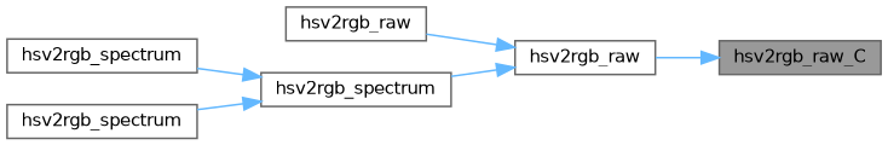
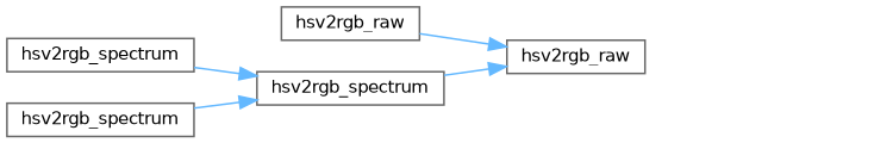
  digraph {
    rankdir=RL
    node [color=grey40 fillcolor=white fontname=Helvetica fontsize=10 shape=box style=filled]
    edge [color=steelblue1 dir=back fontname=Helvetica fontsize=10 labelfontname=Helvetica labelfontsize=10 style=solid]
-   n1 [color=gray40 fillcolor=grey60 fontcolor=black height=0.2 label=hsv2rgb_raw_C width=0.4]
    n2 [height=0.2 label=hsv2rgb_raw width=0.4]
    n3 [height=0.2 label=hsv2rgb_raw width=0.4]
    n4 [height=0.2 label=hsv2rgb_spectrum width=0.4]
    n5 [height=0.2 label=hsv2rgb_spectrum width=0.4]
    n6 [height=0.2 label=hsv2rgb_spectrum width=0.4]
-   n1 -> n2
    n2 -> n3
    n2 -> n4
    n4 -> n5
    n4 -> n6
  }
